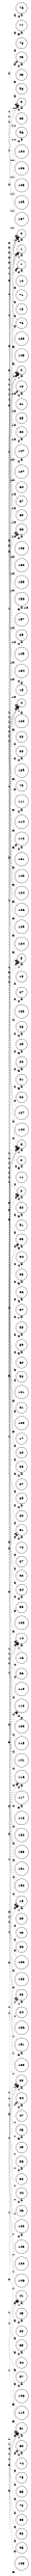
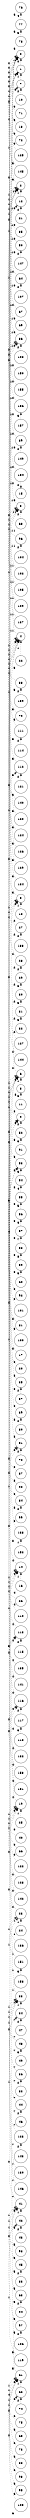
  digraph {
    forcelabels=true
    nodesep=0.2
    rankdir=LR
    node [shape=circle xlabel=8]
    edge [constraint=false style=dotted]
    0 [xlabel=-1]
    1 [xlabel=9]
    2 [xlabel=10]
    3 [xlabel=11]
    4 [xlabel=3]
    5 [xlabel=2]
    6
    7 [xlabel=9]
    8
    9
    10 [xlabel=9]
    11
    12 [xlabel=10]
    13 [xlabel=9]
    14 [xlabel=4]
    15 [xlabel=10]
    16 [xlabel=4]
    17
    18 [xlabel=2]
    19 [xlabel=0]
    20
    21 [xlabel=10]
    22 [xlabel=3]
    23 [xlabel=1]
    24 [xlabel=1]
    25 [xlabel=0]
    26 [xlabel=4]
    27 [xlabel=2]
    28 [xlabel=2]
    29 [xlabel=2]
    30 [xlabel=2]
    31 [xlabel=2]
    32 [xlabel=2]
    33 [xlabel=7]
    34 [xlabel=7]
    35
    36 [xlabel=7]
    37
    38 [xlabel=3]
    39
    40 [xlabel=0]
    41 [xlabel=5]
    42 [xlabel=5]
    43 [xlabel=5]
    44 [xlabel=7]
    45 [xlabel=5]
    46 [xlabel=7]
    47 [xlabel=7]
    48 [xlabel=7]
    49 [xlabel=7]
    50 [xlabel=10]
    51
    52
    53
    54
    55
    56
    57
    58
    59
    60
    61 [xlabel=6]
    62 [xlabel=6]
    63 [xlabel=5]
    64 [xlabel=10]
    65 [xlabel=6]
    66 [xlabel=0]
    67 [xlabel=10]
    68 [xlabel=11]
    69 [xlabel=10]
    70
    71 [xlabel=9]
    72 [xlabel=9]
    73 [xlabel=6]
    74 [xlabel=6]
    75 [xlabel=6]
    76 [xlabel=6]
    77 [xlabel=6]
    78 [xlabel=6]
    79 [xlabel=3]
    80
    81
    82 [xlabel=7]
    83 [xlabel=5]
    84
    85 [xlabel=10]
    86 [xlabel=10]
    87
    88 [xlabel=6]
    89 [xlabel=10]
    90
    91
    92
    93 [xlabel=6]
    94 [xlabel=5]
    95 [xlabel=6]
    96 [xlabel=11]
    97 [xlabel=5]
    98 [xlabel=5]
    99
    100
    101
    102 [xlabel=11]
    103 [xlabel=6]
    104 [xlabel=11]
    105 [xlabel=11]
    106 [xlabel=5]
    107 [xlabel=10]
    108 [xlabel=10]
    109 [xlabel=11]
    110 [xlabel=4]
    111 [xlabel=3]
    112 [xlabel=3]
    113 [xlabel=4]
    114 [xlabel=3]
    115 [xlabel=4]
    116 [xlabel=4]
    117 [xlabel=4]
    118 [xlabel=4]
    119 [xlabel=5]
    120 [xlabel=3]
    121 [xlabel=3]
    122 [xlabel=0]
    123 [xlabel=7]
    124 [xlabel=3]
    125 [xlabel=9]
    126 [xlabel=3]
    127 [xlabel=2]
    128 [xlabel=0]
    129 [xlabel=3]
    130 [xlabel=7]
    131 [xlabel=4]
    132 [xlabel=4]
    133 [xlabel=2]
    134 [xlabel=3]
    135 [xlabel=4]
    136 [xlabel=1]
    137 [xlabel=11]
    138
    139 [xlabel=3]
    140 [xlabel=3]
    141 [xlabel=4]
+   142 [xlabel=0]
    143 [xlabel=7]
    144 [xlabel=2]
    145 [xlabel=9]
    146 [xlabel=7]
    147 [xlabel=10]
    149 [xlabel=10]
    150 [xlabel=10]
    151 [xlabel=1]
    152 [xlabel=4]
    153 [xlabel=4]
    154 [xlabel=10]
    155 [xlabel=10]
    156 [xlabel=10]
    157 [xlabel=10]
    158 [xlabel=1]
    1 -> 0 [label=0]
    2 -> 0 [label=0]
+   3 -> 0 [label=0]
    4 -> 0 [label=0]
    5 -> 0 [label=0]
    6 -> 0 [label=0]
    7 -> 1 [label=1]
    8 -> 6 [label=1]
    9 -> 6 [label=1]
    10 -> 7 [label=2]
    11 -> 8 [label=3]
    12 -> 2 [label=1]
    13 -> 1 [label=1]
    14 -> 0 [label=0]
    16 -> 14 [label=1]
    17 -> 6 [label=1]
    18 -> 5 [label=1]
    19 -> 0 [label=0]
    20 -> 6 [label=1]
    21 -> 12 [label=2]
    22 -> 4 [label=1]
    23 -> 0 [label=0]
    24 -> 23 [label=1]
    25 -> 19 [label=1]
    26 -> 14 [label=1]
    27 -> 5 [label=1]
    28 -> 5 [label=1]
    29 -> 28 [label=2]
    30 -> 29 [label=3]
    31 -> 30 [label=5]
    32 -> 31 [label=5]
    33 -> 0 [label=0]
    34 -> 33 [label=1]
    35 -> 6 [label=1]
    36 -> 33 [label=1]
    37 -> 35 [label=2]
    38 -> 4 [label=1]
    39 -> 6 [label=1]
    40 -> 19 [label=1]
    41 -> 0 [label=0]
+   42 -> 41 [label=1]
    43 -> 42 [label=2]
    44 -> 33 [label=1]
    45 -> 41 [label=1]
    46 -> 44 [label=2]
    47 -> 34 [label=2]
    48 -> 34 [label=2]
    49 -> 48 [label=3]
    50 -> 2 [label=1]
    51 -> 6 [label=1]
    52 -> 9 [label=2]
    53 -> 9 [label=2]
    54 -> 53 [label=3]
    55 -> 54 [label=4]
    56 -> 55 [label=5]
    57 -> 56 [label=6]
    58 -> 57 [label=7]
    59 -> 58 [label=8]
    60 -> 59 [label=9]
    61 -> 0 [label=0]
    62 -> 61 [label=1]
    63 -> 41 [label=1]
    64 -> 2 [label=1]
    65 -> 61 [label=1]
    66 -> 19 [label=1]
    67 -> 2 [label=1]
    68 -> 3 [label=2]
    69 -> 2 [label=1]
    70 -> 51 [label=2]
    71 -> 7 [label=2]
    72 -> 1 [label=1]
    73 -> 61 [label=1]
    74 -> 62 [label=2]
    75 -> 62 [label=2]
    77 -> 76 [label=4]
    78 -> 77 [label=5]
    79 -> 4 [label=1]
    80 -> 39 [label=2]
    81 -> 9 [label=2]
    82 -> 36 [label=2]
    83 -> 45 [label=2]
    84 -> 6 [label=1]
    85 -> 12 [label=2]
    86 -> 2 [label=1]
    87 -> 51 [label=2]
    88 -> 61 [label=2]
    89 -> 2 [label=1]
    90 -> 51 [label=2]
    91 -> 52 [label=3]
    92 -> 53 [label=4]
    93 -> 61 [label=4]
    94 -> 63 [label=2]
    95 -> 61 [label=1]
    96 -> 3 [label=1]
    97 -> 41 [label=1]
    98 -> 42 [label=2]
    99 -> 84 [label=2]
    100 -> 9 [label=2]
    101 -> 53 [label=3]
    102 -> 3 [label=1]
    103 -> 61 [label=1]
    104 -> 96 [label=2]
    105 -> 3 [label=1]
    106 -> 97 [label=2]
-   107 -> 147 [label=2]
+   107 -> 64 [label=2]
    108 -> 86 [label=2]
    109 -> 3 [label=2]
    110 -> 14 [label=1]
    111 -> 4 [label=1]
    112 -> 4 [label=1]
    113 -> 14 [label=1]
    114 -> 111 [label=2]
    115 -> 113 [label=2]
    116 -> 14 [label=1]
    117 -> 116 [label=2]
    118 -> 117 [label=3]
    119 -> 41 [label=1]
-   4 -> 120 [label=1]
+   120 -> 4 [label=1]
    121 -> 112 [label=2]
    122 -> 19 [label=1]
    123 -> 33 [label=1]
    124 -> 4 [label=1]
    125 -> 1 [label=1]
    126 -> 4 [label=1]
    127 -> 5 [label=2]
    128 -> 19 [label=2]
    129 -> 4 [label=1]
    130 -> 33 [label=1]
    131 -> 14 [label=1]
    132 -> 116 [label=2]
    133 -> 27 [label=2]
    134 -> 4 [label=1]
-   113 -> 135 [label=2]
+   135 -> 113 [label=2]
    136 -> 23 [label=1]
    137 -> 3 [label=1]
    138 -> 6 [label=1]
    139 -> 38 [label=2]
    140 -> 112 [label=2]
    141 -> 113 [label=3]
+   142 -> 19 [label=1]
    143 -> 123 [label=2]
    144 -> 5 [label=1]
    145 -> 1 [label=1]
    146 -> 33 [label=1]
    147 -> 50 [label=2]
    149 -> 89 [label=2]
    150 -> 86 [label=2]
    151 -> 23 [label=1]
-   152 -> 14 [label=1]
+   152 -> 138 [label=1]
    153 -> 116 [label=2]
    154 -> 2 [label=1]
    154 -> 15 [label=2]
    155 -> 86 [label=2]
    156 -> 86 [label=2]
    157 -> 156 [label=3]
    158 -> 151 [label=3]
  }
